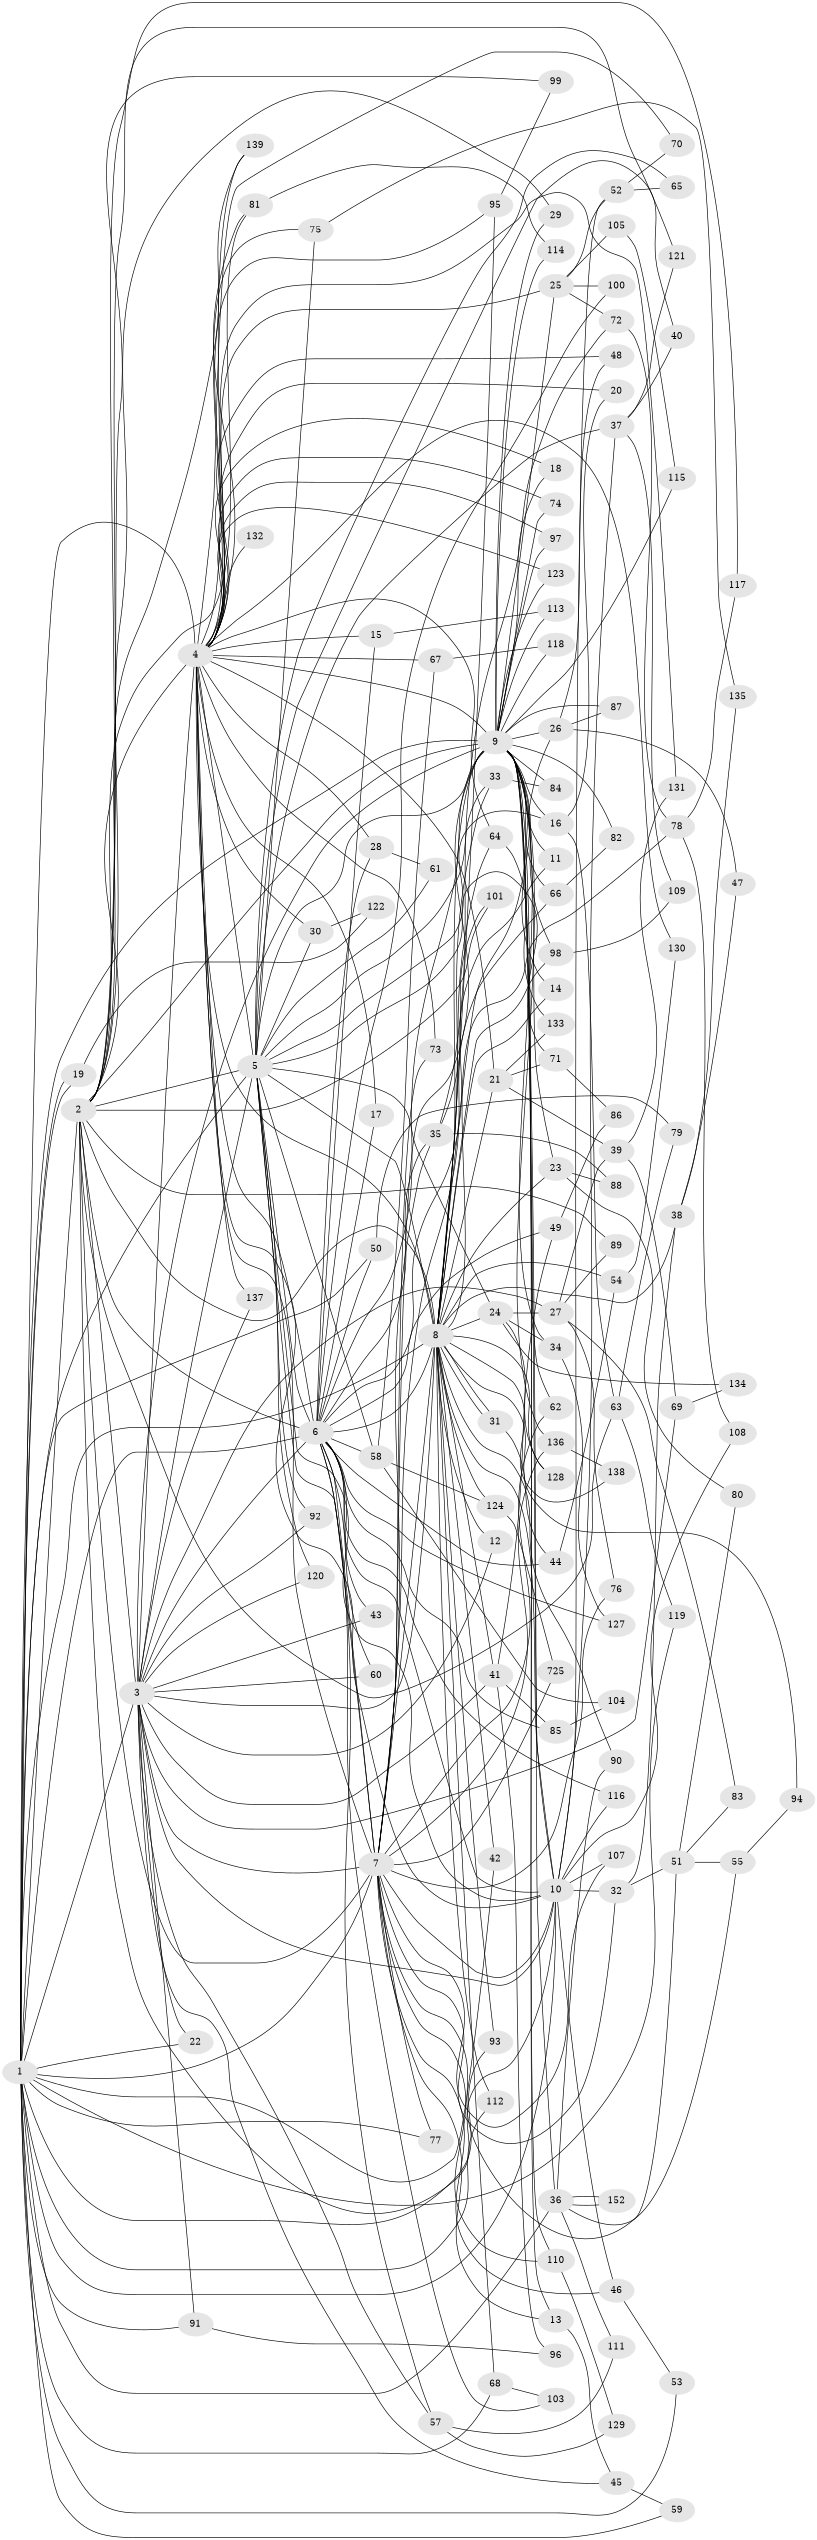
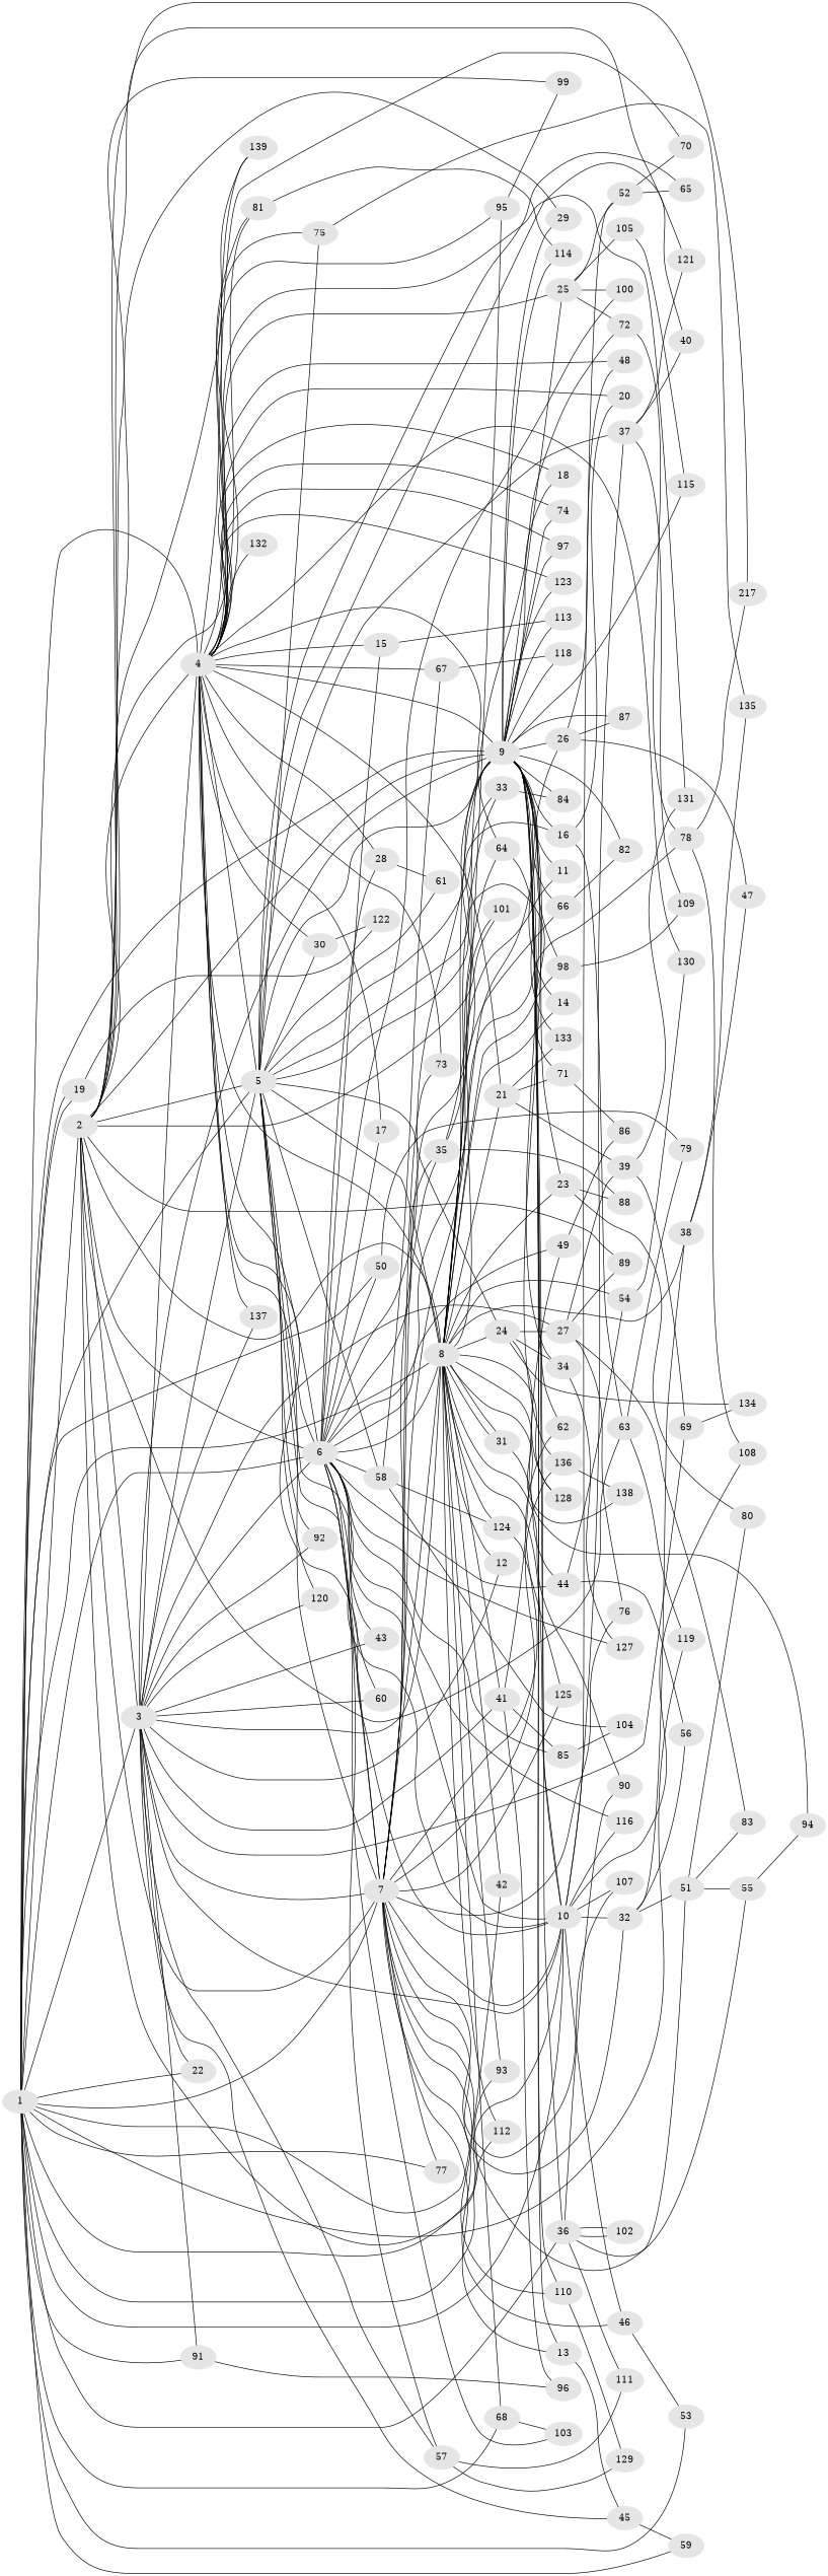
  graph {
    rankdir=LR
    node [color=gray90 style=filled]
    1
    2
    3
    4
    5
    6
    7
    8
    9
    10
    19
    22
    36
    42
    50
    53
    59
    68
    77
    91
    93
    112
    119
    29
    63
    81
    89
    99
    101
-   117
+   117 [label=217]
    121
    139
    12
    27
    41
    43
    45
    57
    60
    69
    92
    120
    137
    15
    17
    18
    20
    21
    25
    28
    30
    48
    64
    67
    70
    73
    74
    75
    95
    97
    123
    130
    131
    132
    16
    24
    33
    37
    40
    58
    61
    65
    71
    11
    35
    44
    49
    85
    100
    103
    116
    127
    13
    32
    46
    51
    62
    66
    76
    107
    110
-   125 [label=725]
+   125
    136
    14
    23
    26
    31
    38
    54
    78
    90
    94
    98
    124
    128
    138
    34
    82
    84
    87
    113
    114
    115
    118
    52
    108
    122
    55
-   102 [label=152]
+   102
    111
    79
    96
    39
    83
    129
    134
    133
    105
    72
    135
    109
    104
    86
    88
+   56
    80
    47
    1 -- 2
    1 -- 3
    1 -- 4
    1 -- 5
    1 -- 6
    1 -- 7
    1 -- 8
    1 -- 9
    1 -- 10
    1 -- 19
    1 -- 19
    1 -- 22
    1 -- 36
    1 -- 42
    1 -- 50
    1 -- 53
    1 -- 59
    1 -- 68
    1 -- 77
    1 -- 91
    1 -- 93
    1 -- 112
    1 -- 119
    2 -- 3
    2 -- 4
    2 -- 5
    2 -- 6
    2 -- 7
    2 -- 8
    2 -- 9
    2 -- 10
    2 -- 29
    2 -- 63
    2 -- 81
    2 -- 89
    2 -- 99
    2 -- 101
    2 -- 117
    2 -- 121
    2 -- 139
    3 -- 4
    3 -- 5
    3 -- 6
    3 -- 7
    3 -- 8
    3 -- 9
    3 -- 10
    3 -- 22
    3 -- 91
    3 -- 12
    3 -- 27
    3 -- 41
    3 -- 43
    3 -- 45
    3 -- 57
    3 -- 60
    3 -- 69
    3 -- 92
    3 -- 120
    3 -- 137
    4 -- 5
    4 -- 6
    4 -- 7
    4 -- 8
    4 -- 9
    4 -- 10
    4 -- 81
    4 -- 139
    4 -- 137
    4 -- 15
    4 -- 17
    4 -- 18
    4 -- 20
    4 -- 21
    4 -- 25
    4 -- 28
    4 -- 30
    4 -- 48
    4 -- 64
    4 -- 67
    4 -- 70
    4 -- 73
    4 -- 74
    4 -- 75
    4 -- 95
    4 -- 97
    4 -- 123
    4 -- 130
    4 -- 131
    4 -- 132
    5 -- 6
    5 -- 7
    5 -- 8
    5 -- 9
    5 -- 10
    5 -- 92
    5 -- 120
    5 -- 30
    5 -- 75
    5 -- 16
    5 -- 24
    5 -- 33
    5 -- 37
    5 -- 40
    5 -- 58
    5 -- 61
    5 -- 65
    5 -- 71
    6 -- 7
    6 -- 8
    6 -- 9
    6 -- 10
    6 -- 50
    6 -- 43
    6 -- 57
    6 -- 60
    6 -- 15
    6 -- 17
    6 -- 28
    6 -- 58
    6 -- 11
    6 -- 35
    6 -- 44
    6 -- 49
    6 -- 85
    6 -- 100
    6 -- 103
    6 -- 116
    6 -- 127
    7 -- 8
    7 -- 9
    7 -- 10
    7 -- 77
    7 -- 73
    7 -- 35
    7 -- 13
    7 -- 32
    7 -- 46
    7 -- 51
    7 -- 62
    7 -- 66
    7 -- 76
    7 -- 107
    7 -- 110
    7 -- 125
    7 -- 136
    8 -- 9
    8 -- 10
    8 -- 42
    8 -- 68
    8 -- 93
    8 -- 112
    8 -- 12
    8 -- 41
    8 -- 21
    8 -- 64
    8 -- 95
    8 -- 24
    8 -- 33
    8 -- 14
    8 -- 23
    8 -- 26
    8 -- 31
    8 -- 31
    8 -- 38
    8 -- 54
    8 -- 78
    8 -- 90
    8 -- 94
    8 -- 98
    8 -- 124
    8 -- 128
    8 -- 138
    9 -- 10
    9 -- 36
    9 -- 29
    9 -- 18
    9 -- 25
    9 -- 74
    9 -- 97
    9 -- 123
    9 -- 16
    9 -- 11
    9 -- 13
    9 -- 62
    9 -- 66
    9 -- 110
    9 -- 136
    9 -- 14
    9 -- 23
    9 -- 26
    9 -- 98
    9 -- 34
    9 -- 82
    9 -- 84
    9 -- 87
    9 -- 113
    9 -- 114
    9 -- 115
    9 -- 118
    10 -- 37
    10 -- 116
    10 -- 32
    10 -- 46
    10 -- 107
    10 -- 52
    10 -- 108
    19 -- 122
    36 -- 90
    36 -- 55
    36 -- 102
    36 -- 102
    36 -- 111
    50 -- 79
    68 -- 103
    91 -- 96
    63 -- 119
    63 -- 79
    81 -- 114
    27 -- 89
    27 -- 76
    27 -- 39
    27 -- 83
    41 -- 49
    41 -- 85
    41 -- 96
    45 -- 59
    57 -- 111
    57 -- 129
    69 -- 134
    15 -- 113
    21 -- 71
    21 -- 39
    21 -- 133
    25 -- 100
    25 -- 52
    25 -- 105
    25 -- 72
    28 -- 61
    30 -- 122
    64 -- 133
    67 -- 118
    75 -- 135
    95 -- 99
    16 -- 63
    16 -- 20
    24 -- 27
    24 -- 128
    24 -- 34
    24 -- 134
    33 -- 84
    37 -- 121
    37 -- 40
    37 -- 109
    58 -- 67
    58 -- 124
    58 -- 104
    71 -- 86
    35 -- 101
    35 -- 72
    35 -- 88
    44 -- 54
+   44 -- 56
    49 -- 86
    85 -- 104
    13 -- 45
    32 -- 51
    32 -- 38
+   32 -- 56
    46 -- 53
    51 -- 55
    51 -- 83
    51 -- 80
    66 -- 82
    110 -- 129
    136 -- 138
    23 -- 88
    23 -- 80
    26 -- 48
    26 -- 87
    26 -- 47
    31 -- 44
    38 -- 135
    38 -- 47
    54 -- 130
    78 -- 117
    78 -- 108
    98 -- 109
    124 -- 125
    34 -- 127
    52 -- 70
    52 -- 65
    55 -- 94
    39 -- 69
    39 -- 131
    105 -- 115
    72 -- 78
  }
